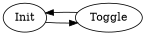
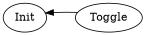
  digraph {
    rankdir=LR
    Init
    Toggle
-   Init -> Toggle
    Toggle -> Init
  }
